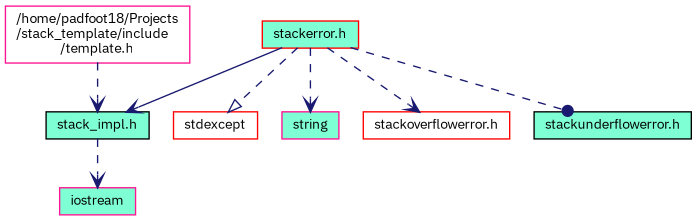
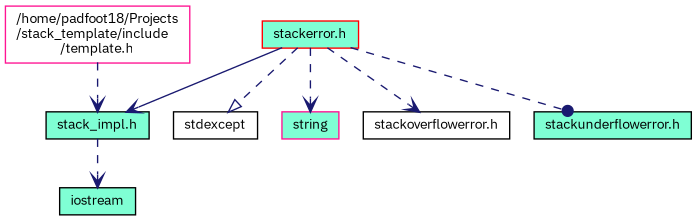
  digraph {
    fontname="IBM Plex Sans"
    node [color=deeppink fillcolor=aquamarine fontname="IBM Plex Sans" fontsize=10 shape=record style=filled]
    edge [arrowhead=vee color=midnightblue fontname="IBM Plex Sans" fontsize=10 labelfontname=Helvetica labelfontsize=10 style=dashed]
    n1 [fillcolor=white fontcolor=black height=0.2 label="/home/padfoot18/Projects\l/stack_template/include\l/template.h" width=0.4]
    n2 [color=black height=0.2 label="stack_impl.h" width=0.4]
-   n3 [height=0.2 label=iostream width=0.4]
+   n3 [color=black height=0.2 label=iostream width=0.4]
    n4 [color=red height=0.2 label="stackerror.h" width=0.4]
-   n5 [color=red fillcolor=white height=0.2 label=stdexcept width=0.4]
+   n5 [color=black fillcolor=white height=0.2 label=stdexcept width=0.4]
    n6 [height=0.2 label=string width=0.4]
-   n7 [color=red fillcolor=white height=0.2 label="stackoverflowerror.h" width=0.4]
+   n7 [color=black fillcolor=white height=0.2 label="stackoverflowerror.h" width=0.4]
    n8 [color=black height=0.2 label="stackunderflowerror.h" width=0.4]
    n1 -> n2
    n2 -> n3
    n4 -> n2 [style=solid]
    n4 -> n5 [arrowhead=onormal]
    n4 -> n6
    n4 -> n7
    n4 -> n8 [arrowhead=dot]
  }
